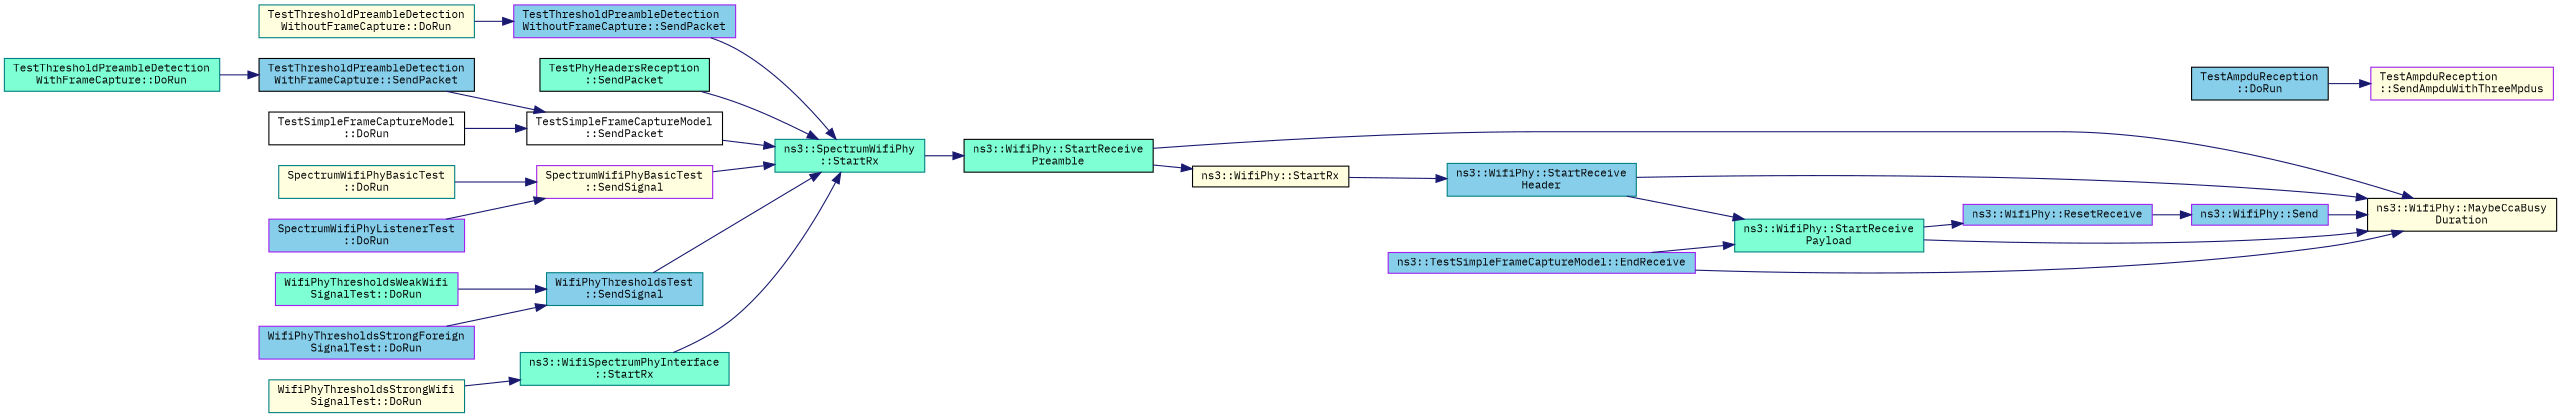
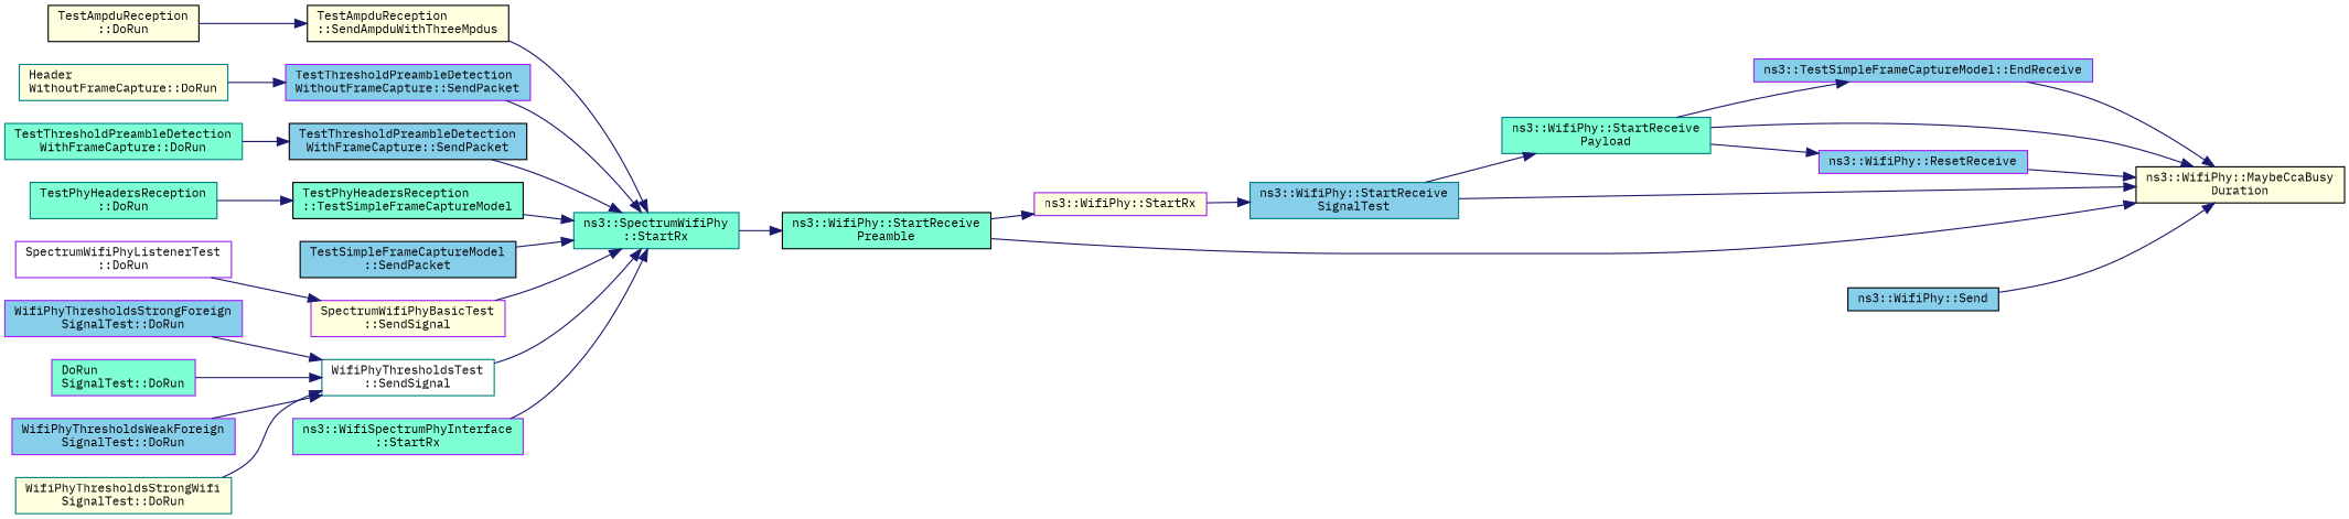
  digraph {
    fontname="IBM Plex Mono"
    rankdir=RL
    node [color=teal fillcolor=skyblue fontname="IBM Plex Mono" fontsize=10 shape=record style=filled]
    edge [color=midnightblue dir=back fontname="IBM Plex Mono" fontsize=10 labelfontname=Helvetica labelfontsize=10 style=solid]
    n1 [color=black fillcolor=lightyellow fontcolor=black height=0.2 label="ns3::WifiPhy::MaybeCcaBusy\lDuration" width=0.4]
-   n2 [height=0.2 label="ns3::WifiPhy::StartReceive\lHeader" width=0.4]
+   n2 [height=0.2 label="ns3::WifiPhy::StartReceive\lSignalTest" width=0.4]
    n3 [color=black fillcolor=aquamarine height=0.2 label="ns3::WifiPhy::StartReceive\lPreamble" width=0.4]
    n4 [color=purple height=0.2 label="ns3::TestSimpleFrameCaptureModel::EndReceive" width=0.4]
    n5 [fillcolor=aquamarine height=0.2 label="ns3::WifiPhy::StartReceive\lPayload" width=0.4]
    n6 [color=purple height=0.2 label="ns3::WifiPhy::ResetReceive" width=0.4]
-   n7 [color=purple height=0.2 label="ns3::WifiPhy::Send" width=0.4]
-   n8 [color=black fillcolor=lightyellow height=0.2 label="ns3::WifiPhy::StartRx" width=0.4]
+   n7 [color=black height=0.2 label="ns3::WifiPhy::Send" width=0.4]
+   n8 [color=purple fillcolor=lightyellow height=0.2 label="ns3::WifiPhy::StartRx" width=0.4]
    n9 [fillcolor=aquamarine height=0.2 label="ns3::SpectrumWifiPhy\l::StartRx" width=0.4]
-   n10 [color=purple fillcolor=lightyellow height=0.2 label="TestAmpduReception\l::SendAmpduWithThreeMpdus" width=0.4]
+   n10 [color=black fillcolor=lightyellow height=0.2 label="TestAmpduReception\l::SendAmpduWithThreeMpdus" width=0.4]
    n11 [color=purple height=0.2 label="TestThresholdPreambleDetection\lWithoutFrameCapture::SendPacket" width=0.4]
    n12 [color=black height=0.2 label="TestThresholdPreambleDetection\lWithFrameCapture::SendPacket" width=0.4]
-   n13 [color=black fillcolor=aquamarine height=0.2 label="TestPhyHeadersReception\l::SendPacket" width=0.4]
-   n14 [color=black fillcolor=white height=0.2 label="TestSimpleFrameCaptureModel\l::SendPacket" width=0.4]
+   n13 [color=black fillcolor=aquamarine height=0.2 label="TestPhyHeadersReception\l::TestSimpleFrameCaptureModel" width=0.4]
+   n14 [color=black height=0.2 label="TestSimpleFrameCaptureModel\l::SendPacket" width=0.4]
    n15 [color=purple fillcolor=lightyellow height=0.2 label="SpectrumWifiPhyBasicTest\l::SendSignal" width=0.4]
-   n16 [height=0.2 label="WifiPhyThresholdsTest\l::SendSignal" width=0.4]
-   n17 [fillcolor=aquamarine height=0.2 label="ns3::WifiSpectrumPhyInterface\l::StartRx" width=0.4]
-   n18 [color=black height=0.2 label="TestAmpduReception\l::DoRun" width=0.4]
-   n19 [fillcolor=lightyellow height=0.2 label="TestThresholdPreambleDetection\lWithoutFrameCapture::DoRun" width=0.4]
+   n16 [fillcolor=white height=0.2 label="WifiPhyThresholdsTest\l::SendSignal" width=0.4]
+   n17 [color=purple fillcolor=aquamarine height=0.2 label="ns3::WifiSpectrumPhyInterface\l::StartRx" width=0.4]
+   n18 [color=black fillcolor=lightyellow height=0.2 label="TestAmpduReception\l::DoRun" width=0.4]
+   n19 [fillcolor=lightyellow height=0.2 label="Header\lWithoutFrameCapture::DoRun" width=0.4]
    n20 [fillcolor=aquamarine height=0.2 label="TestThresholdPreambleDetection\lWithFrameCapture::DoRun" width=0.4]
-   n22 [color=black fillcolor=white height=0.2 label="TestSimpleFrameCaptureModel\l::DoRun" width=0.4]
-   n23 [fillcolor=lightyellow height=0.2 label="SpectrumWifiPhyBasicTest\l::DoRun" width=0.4]
-   n24 [color=purple height=0.2 label="SpectrumWifiPhyListenerTest\l::DoRun" width=0.4]
-   n25 [color=purple fillcolor=aquamarine height=0.2 label="WifiPhyThresholdsWeakWifi\lSignalTest::DoRun" width=0.4]
+   n21 [fillcolor=aquamarine height=0.2 label="TestPhyHeadersReception\l::DoRun" width=0.4]
+   n24 [color=purple fillcolor=white height=0.2 label="SpectrumWifiPhyListenerTest\l::DoRun" width=0.4]
+   n25 [color=purple fillcolor=aquamarine height=0.2 label="DoRun\lSignalTest::DoRun" width=0.4]
+   n26 [color=purple height=0.2 label="WifiPhyThresholdsWeakForeign\lSignalTest::DoRun" width=0.4]
    n27 [fillcolor=lightyellow height=0.2 label="WifiPhyThresholdsStrongWifi\lSignalTest::DoRun" width=0.4]
    n28 [color=purple height=0.2 label="WifiPhyThresholdsStrongForeign\lSignalTest::DoRun" width=0.4]
    n1 -> n2
    n1 -> n3
    n1 -> n4
    n1 -> n5
-   n7 -> n6
+   n1 -> n6
    n1 -> n7
    n2 -> n8
    n3 -> n9
-   n5 -> n4
+   n4 -> n5
    n5 -> n2
    n6 -> n5
    n8 -> n3
+   n9 -> n10
    n9 -> n11
-   n14 -> n12
+   n9 -> n12
    n9 -> n13
    n9 -> n14
    n9 -> n15
    n9 -> n16
    n9 -> n17
    n10 -> n18
    n11 -> n19
    n12 -> n20
-   n14 -> n22
-   n15 -> n23
+   n13 -> n21
    n15 -> n24
    n16 -> n25
-   n17 -> n27
+   n16 -> n26
+   n16 -> n27
    n16 -> n28
  }
